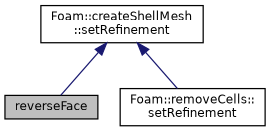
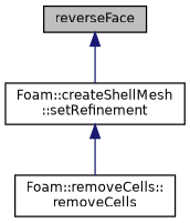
  digraph {
    rankdir=TB
    node [color=black fontname=Helvetica fontsize=10 shape=record]
    edge [color=midnightblue dir=back fontname=Helvetica fontsize=10 labelfontname=Helvetica labelfontsize=10 style=solid]
    n1 [fillcolor=grey75 fontcolor=black height=0.2 label=reverseFace style=filled width=0.4]
    n2 [height=0.2 label="Foam::createShellMesh\l::setRefinement" width=0.4]
-   n3 [height=0.2 label="Foam::removeCells::\lsetRefinement" width=0.4]
-   n2 -> n1
+   n3 [height=0.2 label="Foam::removeCells::\lremoveCells" width=0.4]
+   n1 -> n2
    n2 -> n3
  }
